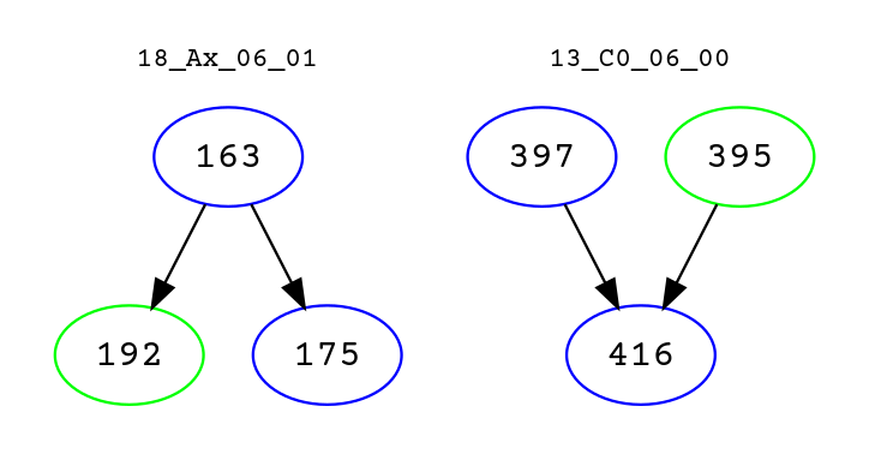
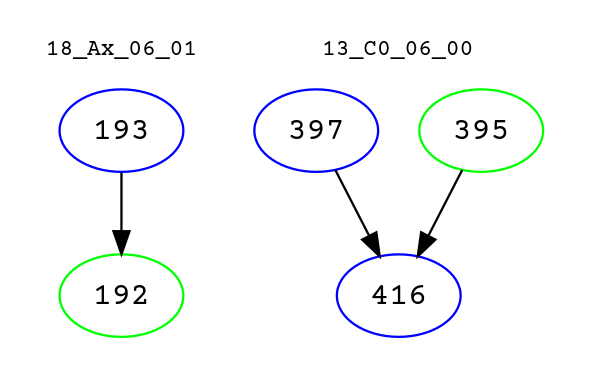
  digraph {
    fontname="Courier Prime"
    node [color=blue fontname="Courier Prime"]
    edge [color=black fontname="Courier Prime"]
    n1 [color=green label=192]
-   n2 [label=163]
-   n3 [label=175]
+   n2 [label=193]
    n4 [color=green label=395]
    n5 [label=397]
    n6 [label=416]
    subgraph cluster_1 {
      color=white
      fontsize=10
      label="18_Ax_06_01"
      n1
      n2
-     n3
    }
    subgraph cluster_2 {
      color=white
      fontsize=10
      label="13_C0_06_00"
      n4
      n5
      n6
    }
    n2 -> n1
-   n2 -> n3
    n4 -> n6
    n5 -> n6
  }
